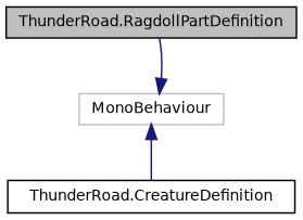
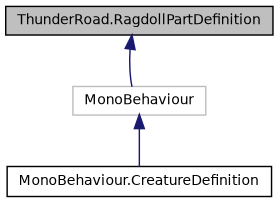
  digraph {
    node [color=black fillcolor=white fontname=Helvetica fontsize=10 shape=record style=filled]
    edge [color=midnightblue dir=back fontname=Helvetica fontsize=10 labelfontname=Helvetica labelfontsize=10 style=solid]
    n1 [fillcolor=grey75 fontcolor=black height=0.2 label="ThunderRoad.RagdollPartDefinition" width=0.4]
    n2 [color=grey75 height=0.2 label=MonoBehaviour width=0.4]
-   n3 [height=0.2 label="ThunderRoad.CreatureDefinition" width=0.4]
-   n2 -> n1
+   n3 [height=0.2 label="MonoBehaviour.CreatureDefinition" width=0.4]
+   n1 -> n2
    n2 -> n3
  }
